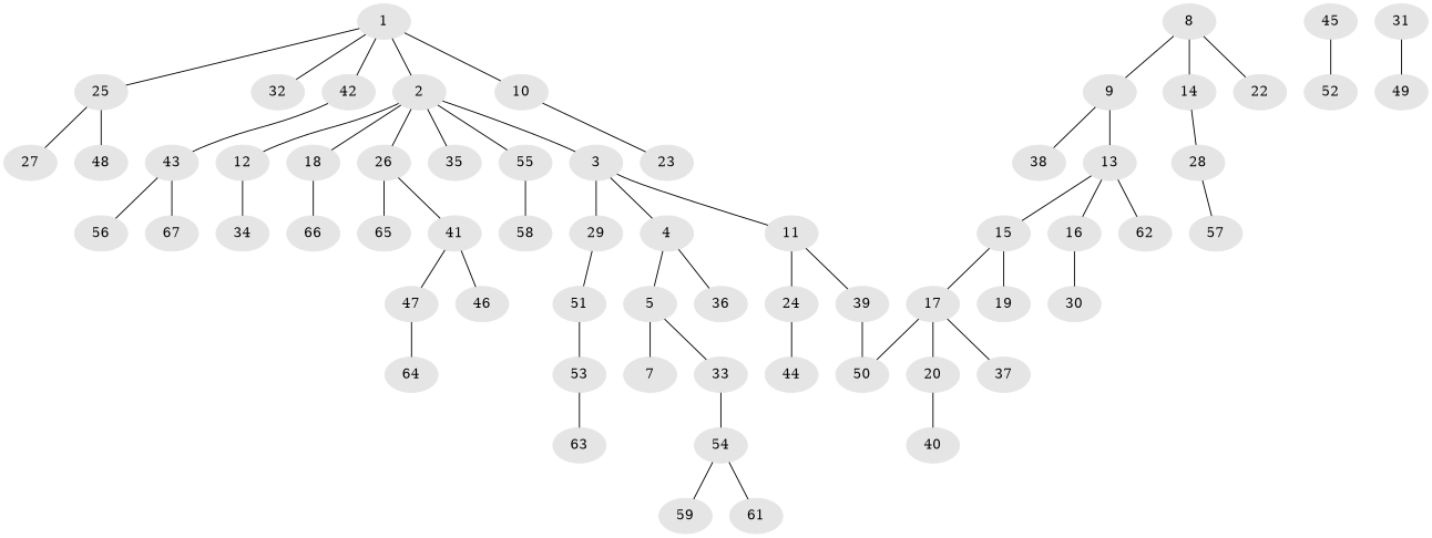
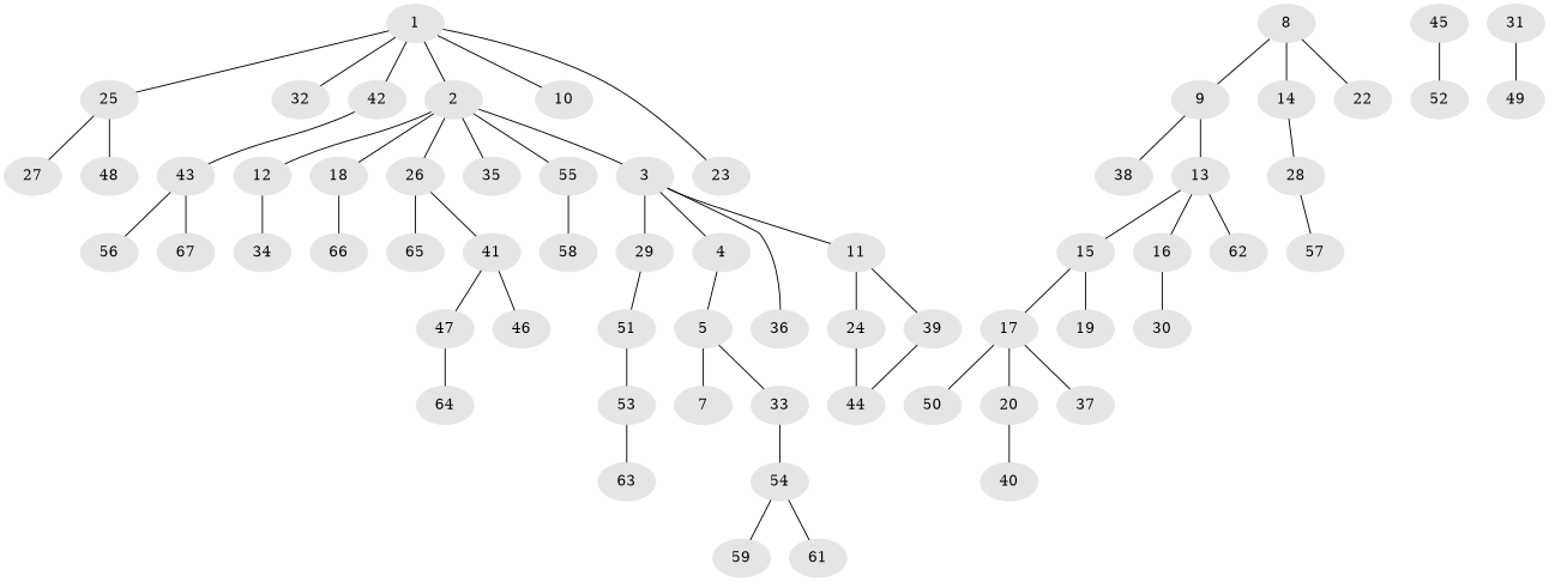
  graph {
    node [color=gray90 style=filled]
    1
    2
    10
    23
    25
    32
    42
    3
    12
    18
    26
    35
    55
    27
    48
    43
    4
    11
    29
    36
    34
    66
    41
    65
    58
    5
    24
    39
    51
    45
    52
    7
    33
    8
    9
    14
    22
    54
    13
    38
    28
    15
    16
    62
    44
    50
    17
    19
    30
    57
    20
    37
    40
    31
    49
    46
    47
    53
    59
    61
    64
    56
    67
    63
    1 -- 2
    1 -- 10
-   10 -- 23
+   1 -- 23
    1 -- 25
    1 -- 32
    1 -- 42
    2 -- 3
    2 -- 12
    2 -- 18
    2 -- 26
    2 -- 35
    2 -- 55
    25 -- 27
    25 -- 48
    42 -- 43
    3 -- 4
    3 -- 11
    3 -- 29
-   4 -- 36
+   3 -- 36
    12 -- 34
    18 -- 66
    26 -- 41
    26 -- 65
    55 -- 58
    43 -- 56
    43 -- 67
    4 -- 5
    11 -- 24
    11 -- 39
    29 -- 51
    41 -- 46
    41 -- 47
    5 -- 7
    5 -- 33
    24 -- 44
-   39 -- 50
+   39 -- 44
    51 -- 53
    45 -- 52
    33 -- 54
    8 -- 9
    8 -- 14
    8 -- 22
    9 -- 13
    9 -- 38
    14 -- 28
    54 -- 59
    54 -- 61
    13 -- 15
    13 -- 16
    13 -- 62
    28 -- 57
    15 -- 17
    15 -- 19
    16 -- 30
    17 -- 50
    17 -- 20
    17 -- 37
    20 -- 40
    31 -- 49
    47 -- 64
    53 -- 63
  }
